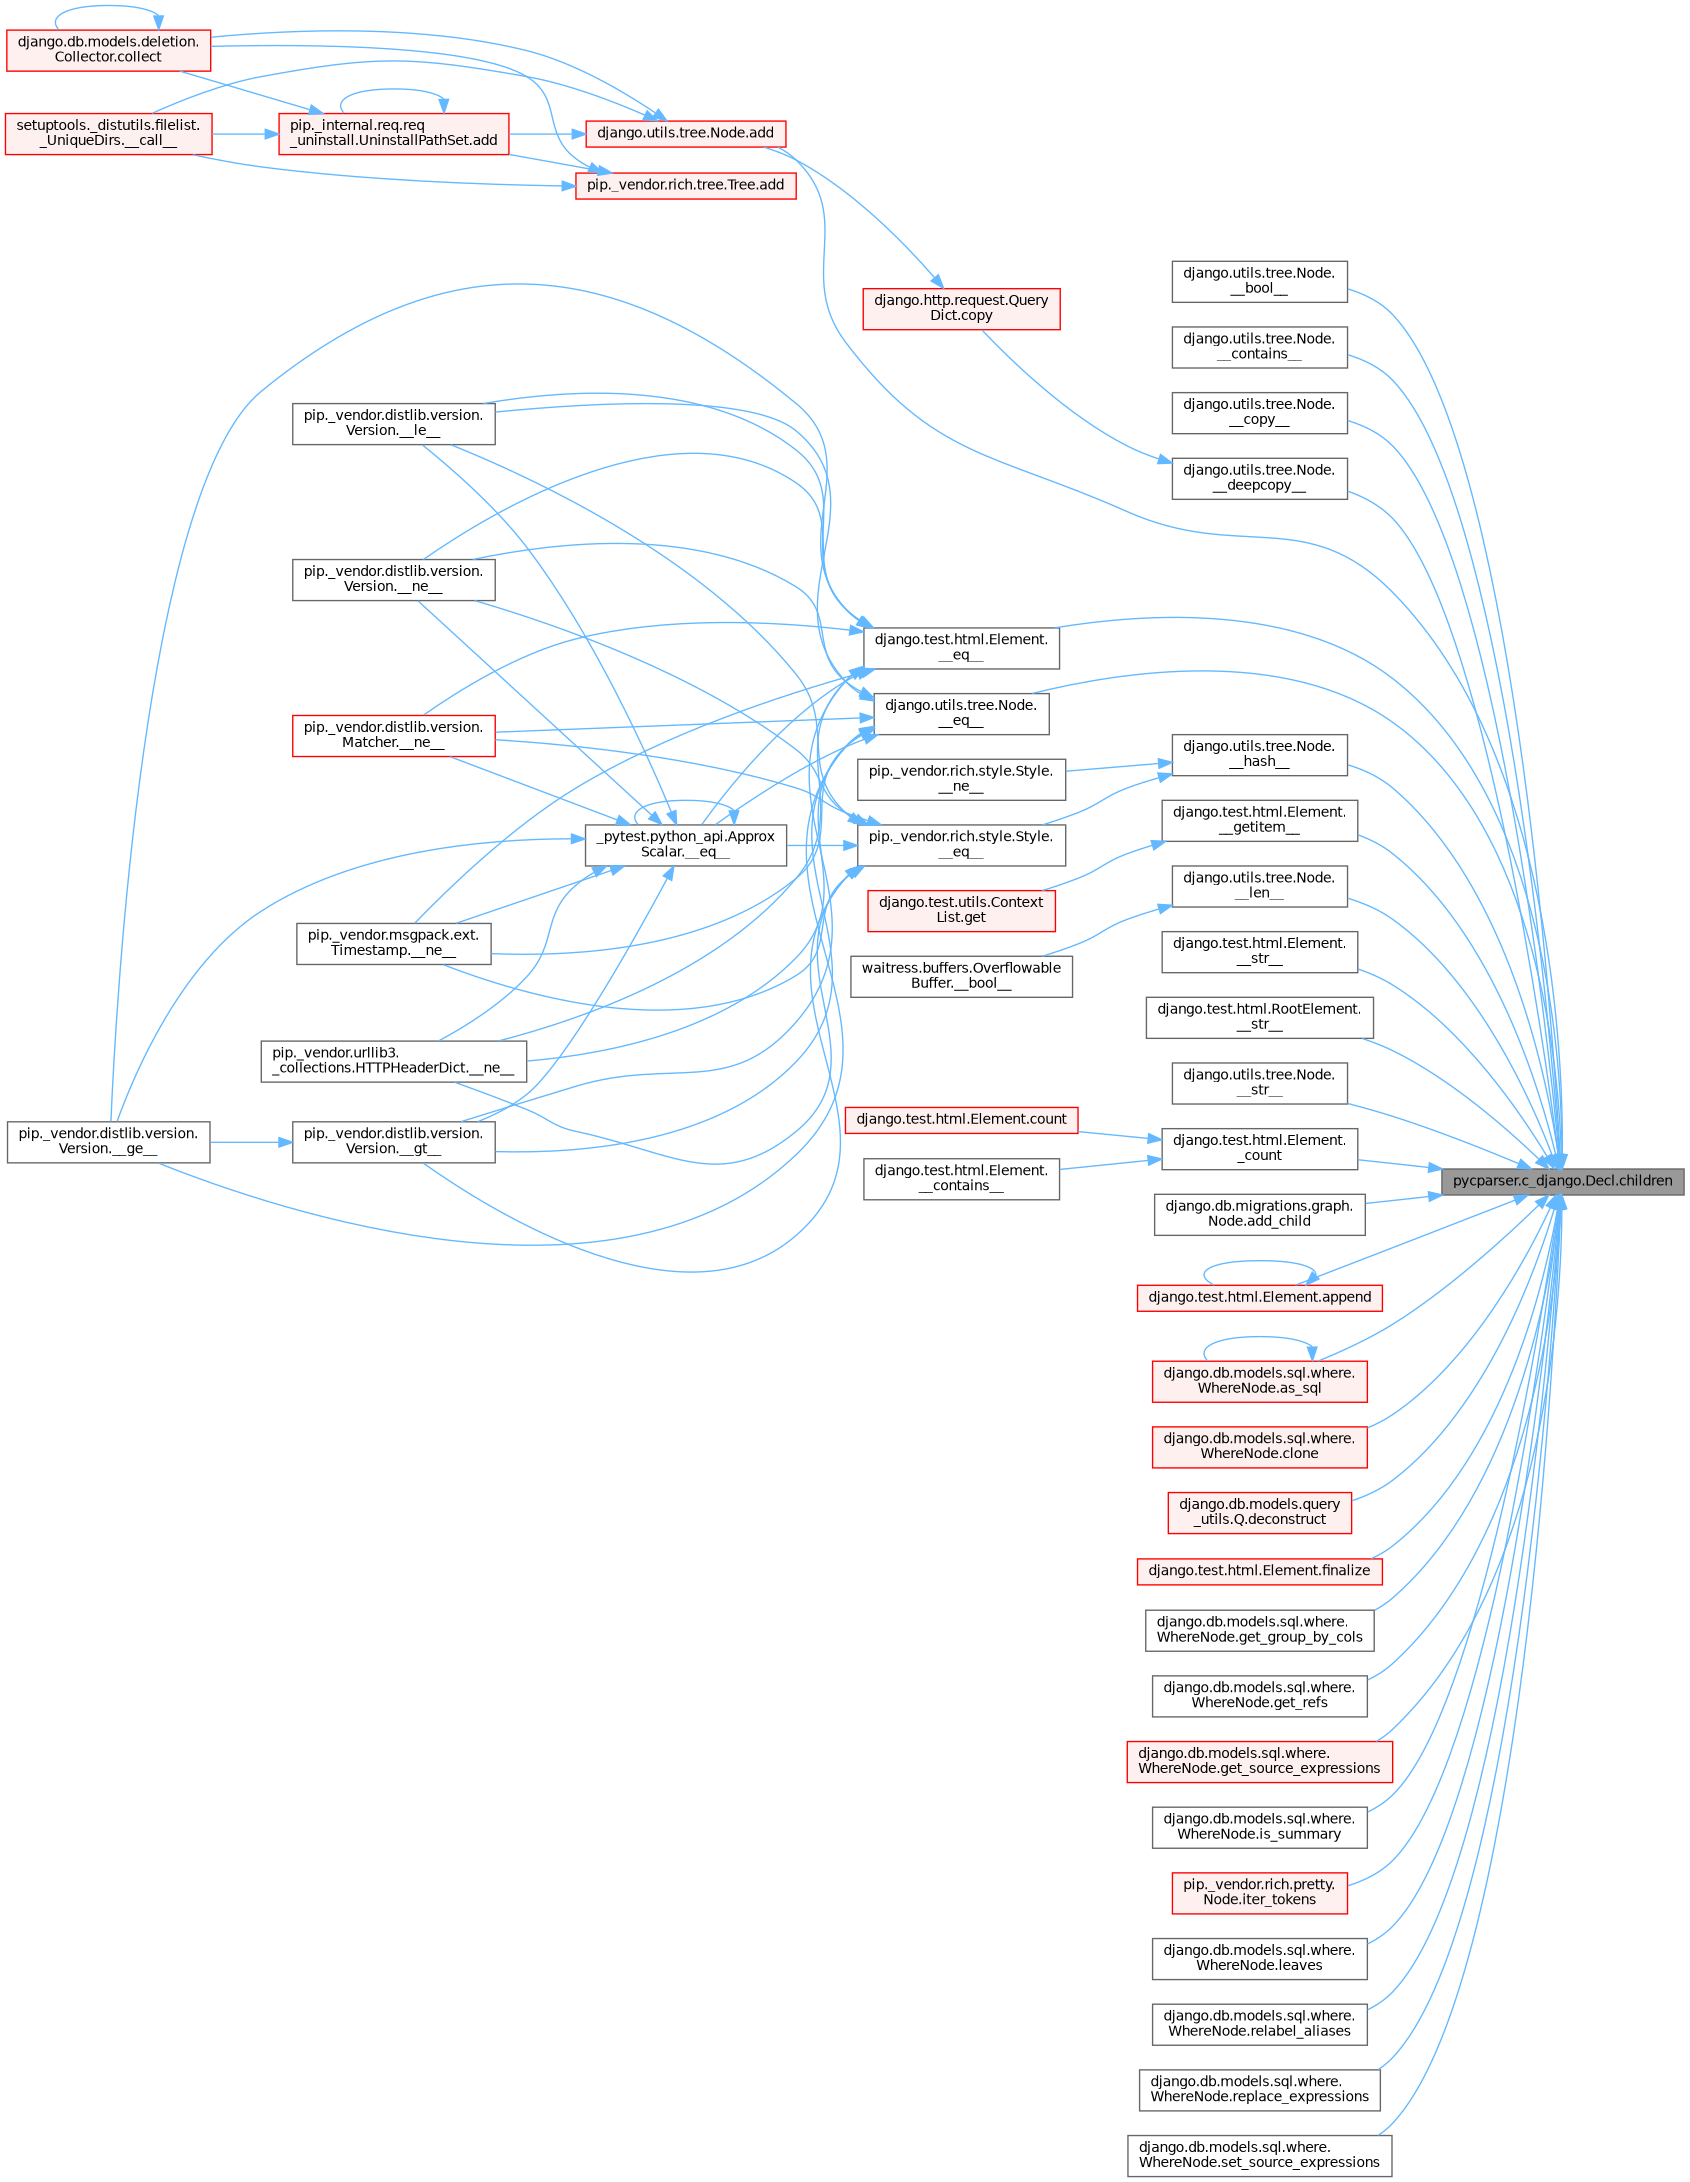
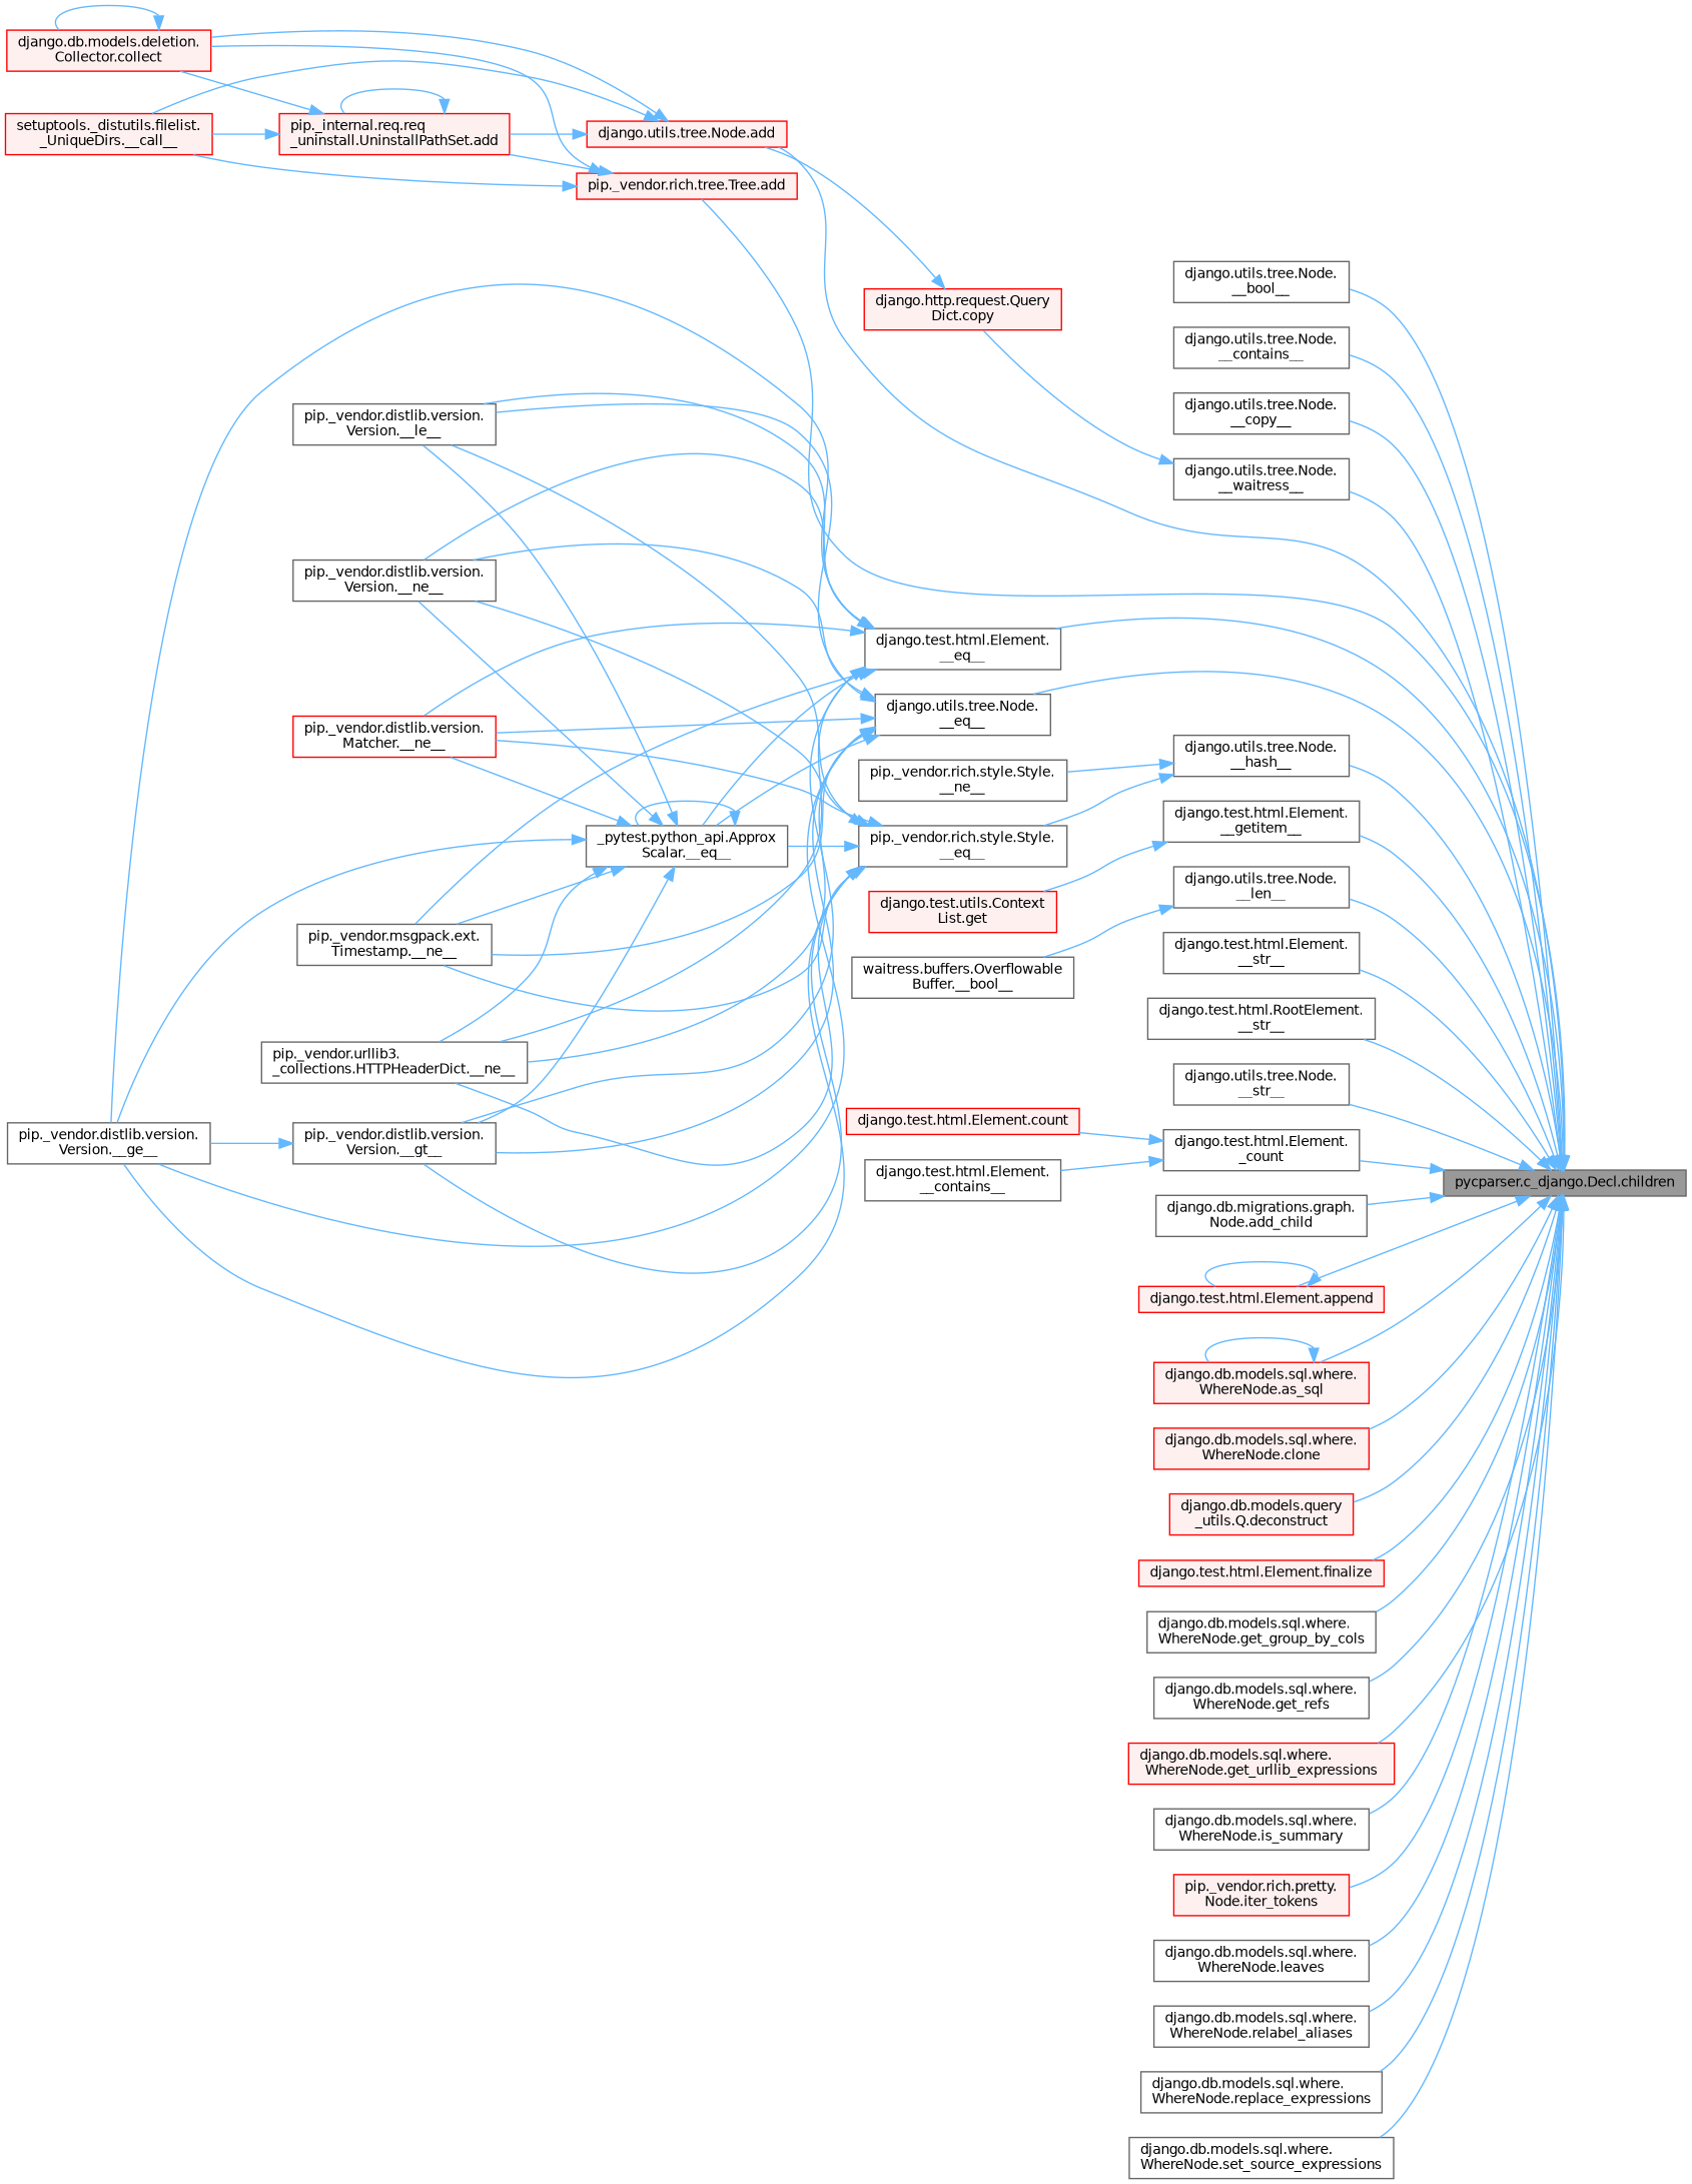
  digraph {
    rankdir=RL
    node [color=grey40 fillcolor=white fontname=Helvetica fontsize=10 shape=box style=filled]
    edge [color=steelblue1 dir=back fontname=Helvetica fontsize=10 labelfontname=Helvetica labelfontsize=10 style=solid]
    n1 [color=gray40 fillcolor=grey60 fontcolor=black height=0.2 label="pycparser.c_django.Decl.children" width=0.4]
    n2 [height=0.2 label="django.utils.tree.Node.\l__bool__" width=0.4]
    n3 [height=0.2 label="django.utils.tree.Node.\l__contains__" width=0.4]
    n4 [height=0.2 label="django.utils.tree.Node.\l__copy__" width=0.4]
-   n5 [height=0.2 label="django.utils.tree.Node.\l__deepcopy__" width=0.4]
+   n5 [height=0.2 label="django.utils.tree.Node.\l__waitress__" width=0.4]
    n6 [color=red fillcolor="#FFF0F0" height=0.2 label="django.utils.tree.Node.add" width=0.4]
    n7 [height=0.2 label="django.test.html.Element.\l__eq__" width=0.4]
    n8 [height=0.2 label="django.utils.tree.Node.\l__eq__" width=0.4]
    n9 [height=0.2 label="django.test.html.Element.\l__getitem__" width=0.4]
    n10 [height=0.2 label="django.utils.tree.Node.\l__hash__" width=0.4]
    n11 [height=0.2 label="django.utils.tree.Node.\l__len__" width=0.4]
    n12 [height=0.2 label="django.test.html.Element.\l__str__" width=0.4]
    n13 [height=0.2 label="django.test.html.RootElement.\l__str__" width=0.4]
    n14 [height=0.2 label="django.utils.tree.Node.\l__str__" width=0.4]
    n15 [height=0.2 label="django.test.html.Element.\l_count" width=0.4]
    n16 [color=red fillcolor="#FFF0F0" height=0.2 label="pip._vendor.rich.tree.Tree.add" width=0.4]
    n17 [height=0.2 label="django.db.migrations.graph.\lNode.add_child" width=0.4]
    n18 [color=red fillcolor="#FFF0F0" height=0.2 label="django.test.html.Element.append" width=0.4]
    n19 [color=red fillcolor="#FFF0F0" height=0.2 label="django.db.models.sql.where.\lWhereNode.as_sql" width=0.4]
    n20 [color=red fillcolor="#FFF0F0" height=0.2 label="django.db.models.sql.where.\lWhereNode.clone" width=0.4]
    n21 [color=red fillcolor="#FFF0F0" height=0.2 label="django.db.models.query\l_utils.Q.deconstruct" width=0.4]
    n22 [color=red fillcolor="#FFF0F0" height=0.2 label="django.test.html.Element.finalize" width=0.4]
    n23 [height=0.2 label="django.db.models.sql.where.\lWhereNode.get_group_by_cols" width=0.4]
    n24 [height=0.2 label="django.db.models.sql.where.\lWhereNode.get_refs" width=0.4]
-   n25 [color=red fillcolor="#FFF0F0" height=0.2 label="django.db.models.sql.where.\lWhereNode.get_source_expressions" width=0.4]
+   n25 [color=red fillcolor="#FFF0F0" height=0.2 label="django.db.models.sql.where.\lWhereNode.get_urllib_expressions" width=0.4]
    n26 [height=0.2 label="django.db.models.sql.where.\lWhereNode.is_summary" width=0.4]
    n27 [color=red fillcolor="#FFF0F0" height=0.2 label="pip._vendor.rich.pretty.\lNode.iter_tokens" width=0.4]
    n28 [height=0.2 label="django.db.models.sql.where.\lWhereNode.leaves" width=0.4]
    n29 [height=0.2 label="django.db.models.sql.where.\lWhereNode.relabel_aliases" width=0.4]
    n30 [height=0.2 label="django.db.models.sql.where.\lWhereNode.replace_expressions" width=0.4]
    n31 [height=0.2 label="django.db.models.sql.where.\lWhereNode.set_source_expressions" width=0.4]
    n32 [color=red fillcolor="#FFF0F0" height=0.2 label="django.http.request.Query\lDict.copy" width=0.4]
    n33 [color=red fillcolor="#FFF0F0" height=0.2 label="setuptools._distutils.filelist.\l_UniqueDirs.__call__" width=0.4]
    n34 [color=red fillcolor="#FFF0F0" height=0.2 label="pip._internal.req.req\l_uninstall.UninstallPathSet.add" width=0.4]
    n35 [color=red fillcolor="#FFF0F0" height=0.2 label="django.db.models.deletion.\lCollector.collect" width=0.4]
    n36 [height=0.2 label="_pytest.python_api.Approx\lScalar.__eq__" width=0.4]
    n37 [height=0.2 label="pip._vendor.distlib.version.\lVersion.__ge__" width=0.4]
    n38 [height=0.2 label="pip._vendor.distlib.version.\lVersion.__gt__" width=0.4]
    n39 [height=0.2 label="pip._vendor.distlib.version.\lVersion.__le__" width=0.4]
    n40 [color=red height=0.2 label="pip._vendor.distlib.version.\lMatcher.__ne__" width=0.4]
    n41 [height=0.2 label="pip._vendor.distlib.version.\lVersion.__ne__" width=0.4]
    n42 [height=0.2 label="pip._vendor.msgpack.ext.\lTimestamp.__ne__" width=0.4]
    n43 [height=0.2 label="pip._vendor.urllib3.\l_collections.HTTPHeaderDict.__ne__" width=0.4]
    n44 [color=red fillcolor="#FFF0F0" height=0.2 label="django.test.utils.Context\lList.get" width=0.4]
    n45 [height=0.2 label="pip._vendor.rich.style.Style.\l__eq__" width=0.4]
    n46 [height=0.2 label="pip._vendor.rich.style.Style.\l__ne__" width=0.4]
    n47 [height=0.2 label="waitress.buffers.Overflowable\lBuffer.__bool__" width=0.4]
    n48 [height=0.2 label="django.test.html.Element.\l__contains__" width=0.4]
    n49 [color=red fillcolor="#FFF0F0" height=0.2 label="django.test.html.Element.count" width=0.4]
    n1 -> n2
    n1 -> n3
    n1 -> n4
    n1 -> n5
    n1 -> n6
    n1 -> n7
    n1 -> n8
    n1 -> n9
    n1 -> n10
    n1 -> n11
    n1 -> n12
    n1 -> n13
    n1 -> n14
    n1 -> n15
+   n1 -> n16
    n1 -> n17
    n1 -> n18
    n1 -> n19
    n1 -> n20
    n1 -> n21
    n1 -> n22
    n1 -> n23
    n1 -> n24
    n1 -> n25
    n1 -> n26
    n1 -> n27
    n1 -> n28
    n1 -> n29
    n1 -> n30
    n1 -> n31
    n5 -> n32
    n6 -> n33
    n6 -> n34
    n6 -> n35
    n7 -> n36
    n7 -> n37
    n7 -> n38
    n7 -> n39
    n7 -> n40
    n7 -> n41
    n7 -> n42
    n7 -> n43
    n8 -> n36
    n8 -> n37
    n8 -> n38
    n8 -> n39
    n8 -> n40
    n8 -> n41
    n8 -> n42
    n8 -> n43
    n9 -> n44
    n10 -> n45
    n10 -> n46
    n11 -> n47
    n15 -> n48
    n15 -> n49
    n16 -> n33
    n16 -> n34
    n16 -> n35
    n18 -> n18
    n19 -> n19
    n32 -> n6
    n34 -> n33
    n34 -> n34
    n34 -> n35
    n35 -> n35
    n36 -> n36
    n36 -> n37
    n36 -> n38
    n36 -> n39
    n36 -> n40
    n36 -> n41
    n36 -> n42
    n36 -> n43
    n38 -> n37
    n45 -> n36
+   n45 -> n37
    n45 -> n38
    n45 -> n39
    n45 -> n40
    n45 -> n41
    n45 -> n42
    n45 -> n43
  }
